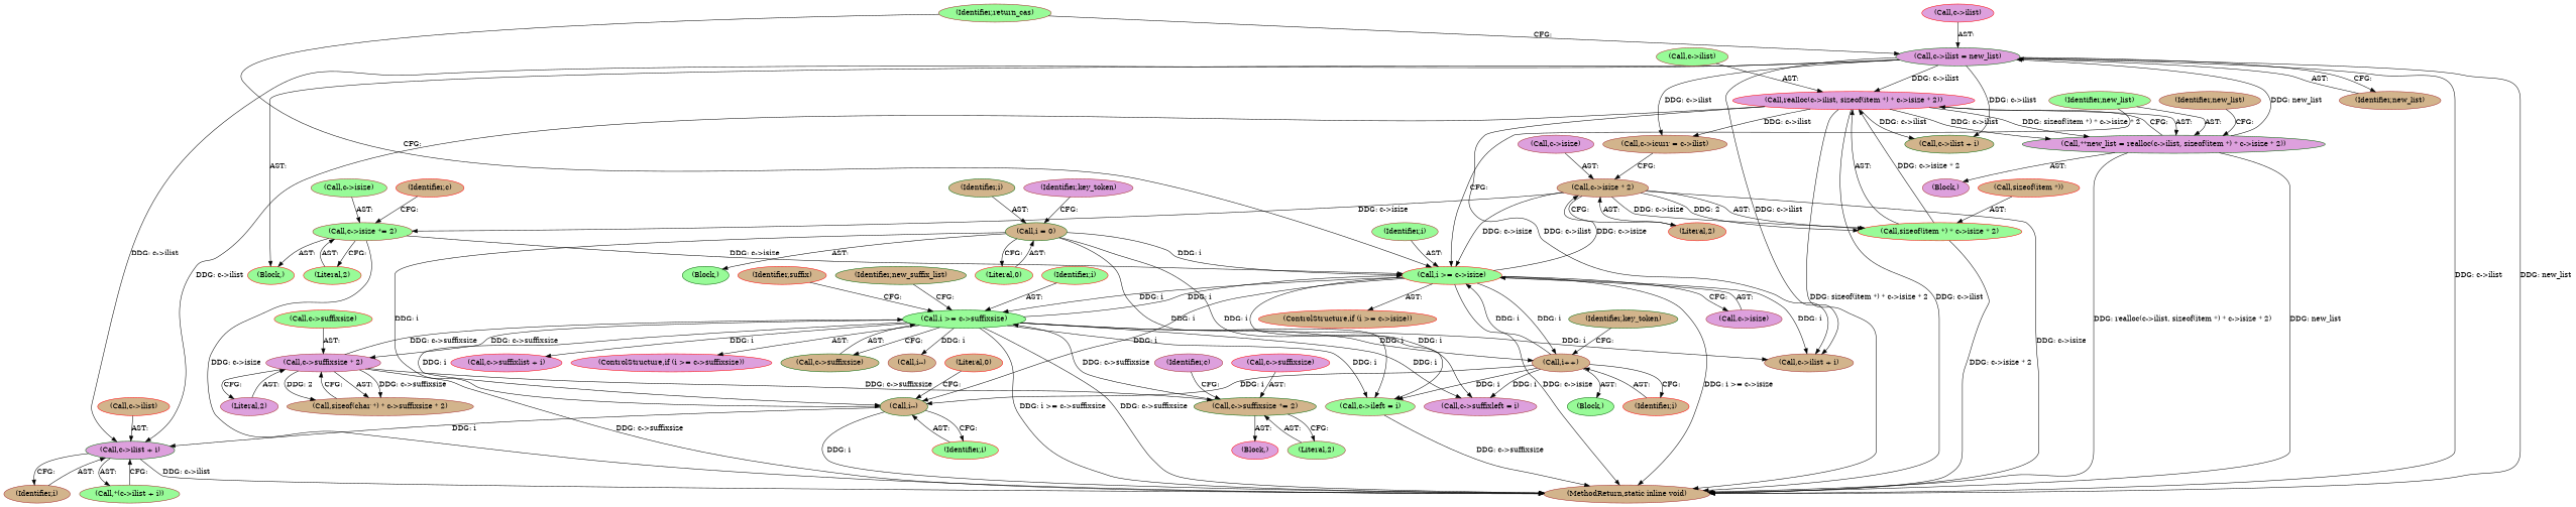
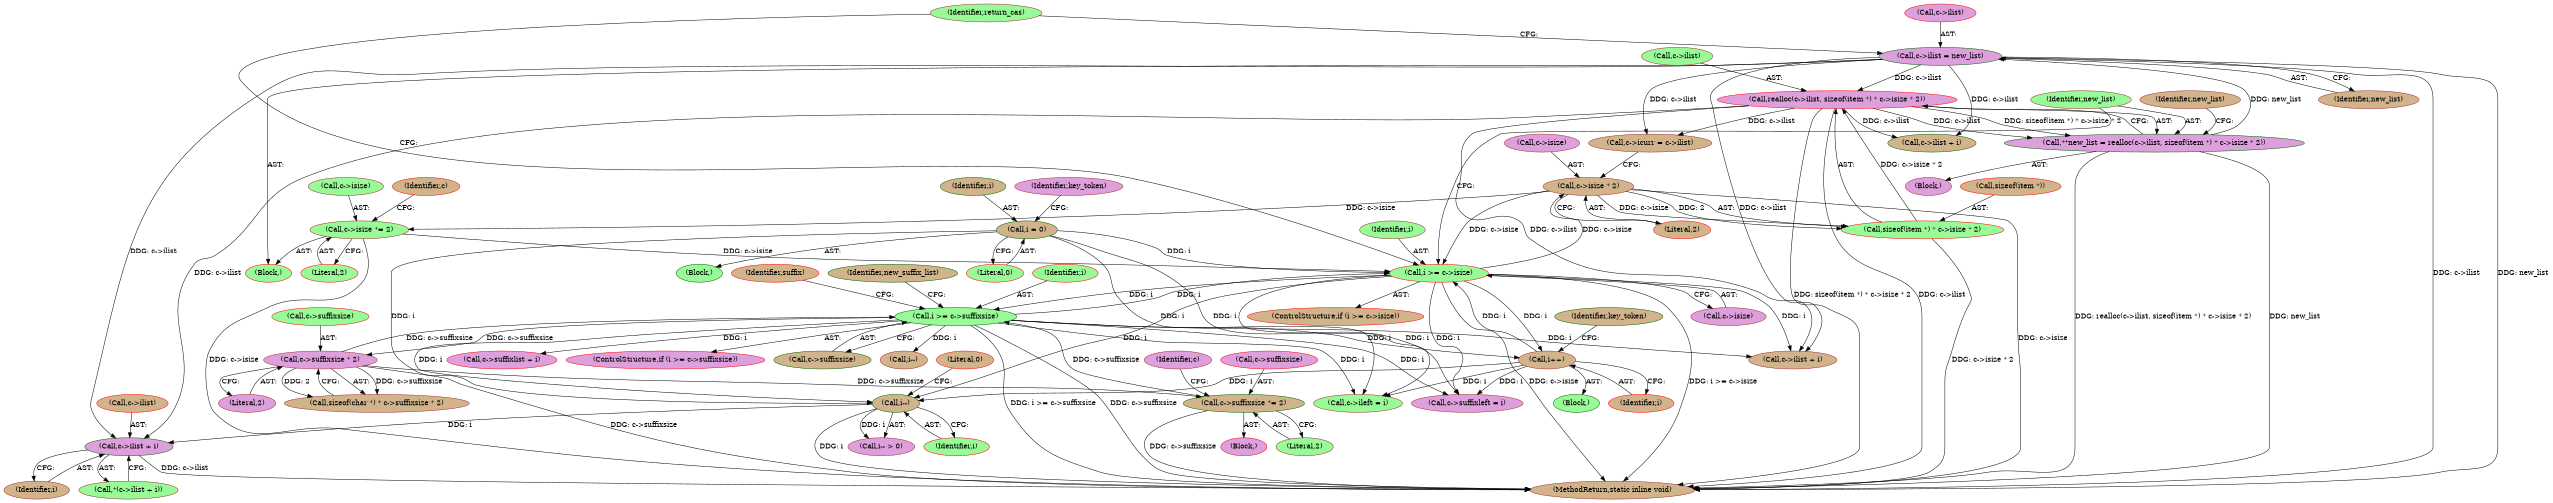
  digraph {
    node [color=brown fillcolor=tan style=filled]
    n1 [color=darkgreen fillcolor=plum label="(Call,c->ilist + i)"]
    n2 [fillcolor=palegreen label="(Call,*(c->ilist + i))"]
    n3 [label="(Identifier,i)"]
    n4 [label="(MethodReturn,static inline void)"]
    n5 [color=darkgreen fillcolor=plum label="(Call,c->ilist = new_list)"]
    n6 [color=red fillcolor=plum label="(Call,realloc(c->ilist, sizeof(item *) * c->isize * 2))"]
    n7 [label="(Call,c->icurr = c->ilist)"]
    n8 [label="(Identifier,new_list)"]
    n9 [color=red fillcolor=palegreen label="(Block,)"]
    n10 [color=darkgreen label="(Call,c->ilist + i)"]
    n11 [label="(Call,c->ilist + i)"]
    n12 [color=darkgreen fillcolor=plum label="(Call,**new_list = realloc(c->ilist, sizeof(item *) * c->isize * 2))"]
    n13 [label="(Call,c->isize * 2)"]
    n14 [fillcolor=plum label="(Block,)"]
    n15 [color=red fillcolor=palegreen label="(Call,sizeof(item *) * c->isize * 2)"]
    n16 [color=red fillcolor=palegreen label="(Call,i >= c->isize)"]
    n17 [fillcolor=palegreen label="(Call,c->isize *= 2)"]
    n18 [color=red label="(Literal,2)"]
    n19 [label="(Call,i++)"]
    n20 [color=darkgreen fillcolor=palegreen label="(Call,i >= c->suffixsize)"]
    n21 [color=darkgreen label="(Call,i--)"]
    n22 [fillcolor=plum label="(Call,c->suffixleft = i)"]
    n23 [fillcolor=plum label="(Call,c->isize)"]
    n24 [fillcolor=palegreen label="(Call,c->ileft = i)"]
    n25 [color=red label="(ControlStructure,if (i >= c->isize))"]
    n26 [color=red fillcolor=palegreen label="(Literal,2)"]
    n27 [color=red label="(Identifier,i)"]
    n28 [color=darkgreen fillcolor=palegreen label="(Block,)"]
    n29 [fillcolor=plum label="(Call,c->suffixsize * 2)"]
    n30 [color=red fillcolor=plum label="(Call,c->suffixlist + i)"]
    n31 [color=red fillcolor=plum label="(ControlStructure,if (i >= c->suffixsize))"]
    n32 [color=darkgreen label="(Call,c->suffixsize)"]
    n33 [label="(Call,i--)"]
    n34 [color=red fillcolor=palegreen label="(Identifier,i)"]
+   n35 [fillcolor=plum label="(Call,i-- > 0)"]
    n36 [color=darkgreen label="(Call,i = 0)"]
    n37 [color=darkgreen fillcolor=palegreen label="(Block,)"]
    n38 [color=red fillcolor=palegreen label="(Literal,0)"]
    n39 [color=darkgreen label="(Call,c->suffixsize *= 2)"]
    n40 [fillcolor=plum label="(Literal,2)"]
    n41 [label="(Call,sizeof(char *) * c->suffixsize * 2)"]
    n42 [color=red fillcolor=plum label="(Block,)"]
    n43 [fillcolor=palegreen label="(Literal,2)"]
    n44 [color=red label="(Identifier,suffix)"]
    n45 [fillcolor=palegreen label="(Identifier,i)"]
    n46 [color=darkgreen label="(Identifier,key_token)"]
    n47 [color=red label="(Call,sizeof(item *))"]
    n48 [color=red label="(Identifier,c)"]
    n49 [color=red fillcolor=palegreen label="(Call,c->suffixsize)"]
    n50 [fillcolor=palegreen label="(Identifier,return_cas)"]
    n51 [fillcolor=plum label="(Identifier,c)"]
    n52 [color=darkgreen label="(Identifier,new_suffix_list)"]
    n53 [color=darkgreen label="(Identifier,i)"]
    n54 [fillcolor=palegreen label="(Call,c->ilist)"]
    n55 [color=red label="(Literal,0)"]
    n56 [fillcolor=palegreen label="(Identifier,new_list)"]
    n57 [fillcolor=plum label="(Call,c->isize)"]
    n58 [color=red fillcolor=palegreen label="(Identifier,i)"]
    n59 [label="(Identifier,new_list)"]
    n60 [fillcolor=plum label="(Identifier,key_token)"]
    n61 [color=red fillcolor=plum label="(Call,c->suffixsize)"]
    n62 [fillcolor=palegreen label="(Call,c->isize)"]
    n63 [color=red label="(Call,c->ilist)"]
    n64 [color=red fillcolor=plum label="(Call,c->ilist)"]
    n1 -> n2 [label="AST: "]
    n1 -> n3 [label="CFG: "]
    n1 -> n4 [label="DDG: c->ilist"]
    n2 -> n1 [label="CFG: "]
    n3 -> n1 [label="AST: "]
    n5 -> n1 [label="DDG: c->ilist"]
    n5 -> n4 [label="DDG: new_list"]
    n5 -> n4 [label="DDG: c->ilist"]
    n5 -> n6 [label="DDG: c->ilist"]
    n5 -> n7 [label="DDG: c->ilist"]
    n5 -> n8 [label="CFG: "]
    n5 -> n9 [label="AST: "]
    n5 -> n10 [label="DDG: c->ilist"]
    n5 -> n11 [label="DDG: c->ilist"]
    n6 -> n1 [label="DDG: c->ilist"]
    n6 -> n4 [label="DDG: sizeof(item *) * c->isize * 2"]
    n6 -> n4 [label="DDG: c->ilist"]
    n6 -> n7 [label="DDG: c->ilist"]
    n6 -> n10 [label="DDG: c->ilist"]
    n6 -> n11 [label="DDG: c->ilist"]
    n6 -> n12 [label="AST: "]
    n6 -> n12 [label="DDG: c->ilist"]
    n6 -> n12 [label="DDG: sizeof(item *) * c->isize * 2"]
    n7 -> n13 [label="CFG: "]
    n8 -> n5 [label="AST: "]
    n12 -> n4 [label="DDG: realloc(c->ilist, sizeof(item *) * c->isize * 2)"]
    n12 -> n4 [label="DDG: new_list"]
    n12 -> n5 [label="DDG: new_list"]
    n12 -> n6 [label="CFG: "]
    n12 -> n14 [label="AST: "]
    n13 -> n4 [label="DDG: c->isize"]
    n13 -> n15 [label="AST: "]
    n13 -> n15 [label="DDG: c->isize"]
    n13 -> n15 [label="DDG: 2"]
    n13 -> n16 [label="DDG: c->isize"]
    n13 -> n17 [label="DDG: c->isize"]
    n13 -> n18 [label="CFG: "]
    n15 -> n4 [label="DDG: c->isize * 2"]
    n15 -> n6 [label="AST: "]
    n15 -> n6 [label="DDG: c->isize * 2"]
    n16 -> n4 [label="DDG: c->isize"]
    n16 -> n4 [label="DDG: i >= c->isize"]
    n16 -> n11 [label="DDG: i"]
    n16 -> n13 [label="DDG: c->isize"]
    n16 -> n19 [label="DDG: i"]
    n16 -> n20 [label="DDG: i"]
    n16 -> n21 [label="DDG: i"]
+   n16 -> n22 [label="DDG: i"]
    n16 -> n23 [label="CFG: "]
    n16 -> n24 [label="DDG: i"]
    n16 -> n25 [label="AST: "]
    n17 -> n4 [label="DDG: c->isize"]
    n17 -> n9 [label="AST: "]
    n17 -> n16 [label="DDG: c->isize"]
    n17 -> n26 [label="CFG: "]
    n18 -> n13 [label="AST: "]
    n19 -> n16 [label="DDG: i"]
    n19 -> n21 [label="DDG: i"]
    n19 -> n22 [label="DDG: i"]
    n19 -> n24 [label="DDG: i"]
    n19 -> n27 [label="CFG: "]
    n19 -> n28 [label="AST: "]
    n20 -> n4 [label="DDG: i >= c->suffixsize"]
    n20 -> n4 [label="DDG: c->suffixsize"]
    n20 -> n11 [label="DDG: i"]
    n20 -> n16 [label="DDG: i"]
    n20 -> n19 [label="DDG: i"]
    n20 -> n21 [label="DDG: i"]
    n20 -> n22 [label="DDG: i"]
    n20 -> n24 [label="DDG: i"]
    n20 -> n29 [label="DDG: c->suffixsize"]
    n20 -> n30 [label="DDG: i"]
    n20 -> n31 [label="AST: "]
    n20 -> n32 [label="CFG: "]
    n20 -> n33 [label="DDG: i"]
    n21 -> n1 [label="DDG: i"]
    n21 -> n4 [label="DDG: i"]
    n21 -> n34 [label="CFG: "]
+   n21 -> n35 [label="AST: "]
+   n21 -> n35 [label="DDG: i"]
    n23 -> n16 [label="AST: "]
    n26 -> n17 [label="AST: "]
    n27 -> n19 [label="AST: "]
    n29 -> n4 [label="DDG: c->suffixsize"]
    n29 -> n20 [label="DDG: c->suffixsize"]
    n29 -> n39 [label="DDG: c->suffixsize"]
    n29 -> n40 [label="CFG: "]
    n29 -> n41 [label="AST: "]
    n29 -> n41 [label="DDG: c->suffixsize"]
    n29 -> n41 [label="DDG: 2"]
    n32 -> n20 [label="AST: "]
    n34 -> n21 [label="AST: "]
    n36 -> n16 [label="DDG: i"]
    n36 -> n21 [label="DDG: i"]
    n36 -> n22 [label="DDG: i"]
    n36 -> n24 [label="DDG: i"]
    n36 -> n37 [label="AST: "]
    n36 -> n38 [label="CFG: "]
    n38 -> n36 [label="AST: "]
-   n24 -> n4 [label="DDG: c->suffixsize"]
+   n39 -> n4 [label="DDG: c->suffixsize"]
    n39 -> n20 [label="DDG: c->suffixsize"]
    n39 -> n42 [label="AST: "]
    n39 -> n43 [label="CFG: "]
    n40 -> n29 [label="AST: "]
    n41 -> n29 [label="CFG: "]
    n43 -> n39 [label="AST: "]
    n44 -> n20 [label="CFG: "]
    n45 -> n16 [label="AST: "]
    n46 -> n19 [label="CFG: "]
    n47 -> n15 [label="AST: "]
    n48 -> n17 [label="CFG: "]
    n49 -> n29 [label="AST: "]
    n50 -> n5 [label="CFG: "]
    n50 -> n16 [label="CFG: "]
    n51 -> n39 [label="CFG: "]
    n52 -> n20 [label="CFG: "]
    n53 -> n36 [label="AST: "]
    n54 -> n6 [label="AST: "]
    n55 -> n21 [label="CFG: "]
    n56 -> n12 [label="AST: "]
    n56 -> n16 [label="CFG: "]
    n57 -> n13 [label="AST: "]
    n58 -> n20 [label="AST: "]
    n59 -> n12 [label="CFG: "]
    n60 -> n36 [label="CFG: "]
    n61 -> n39 [label="AST: "]
    n62 -> n17 [label="AST: "]
    n63 -> n1 [label="AST: "]
    n64 -> n5 [label="AST: "]
  }
